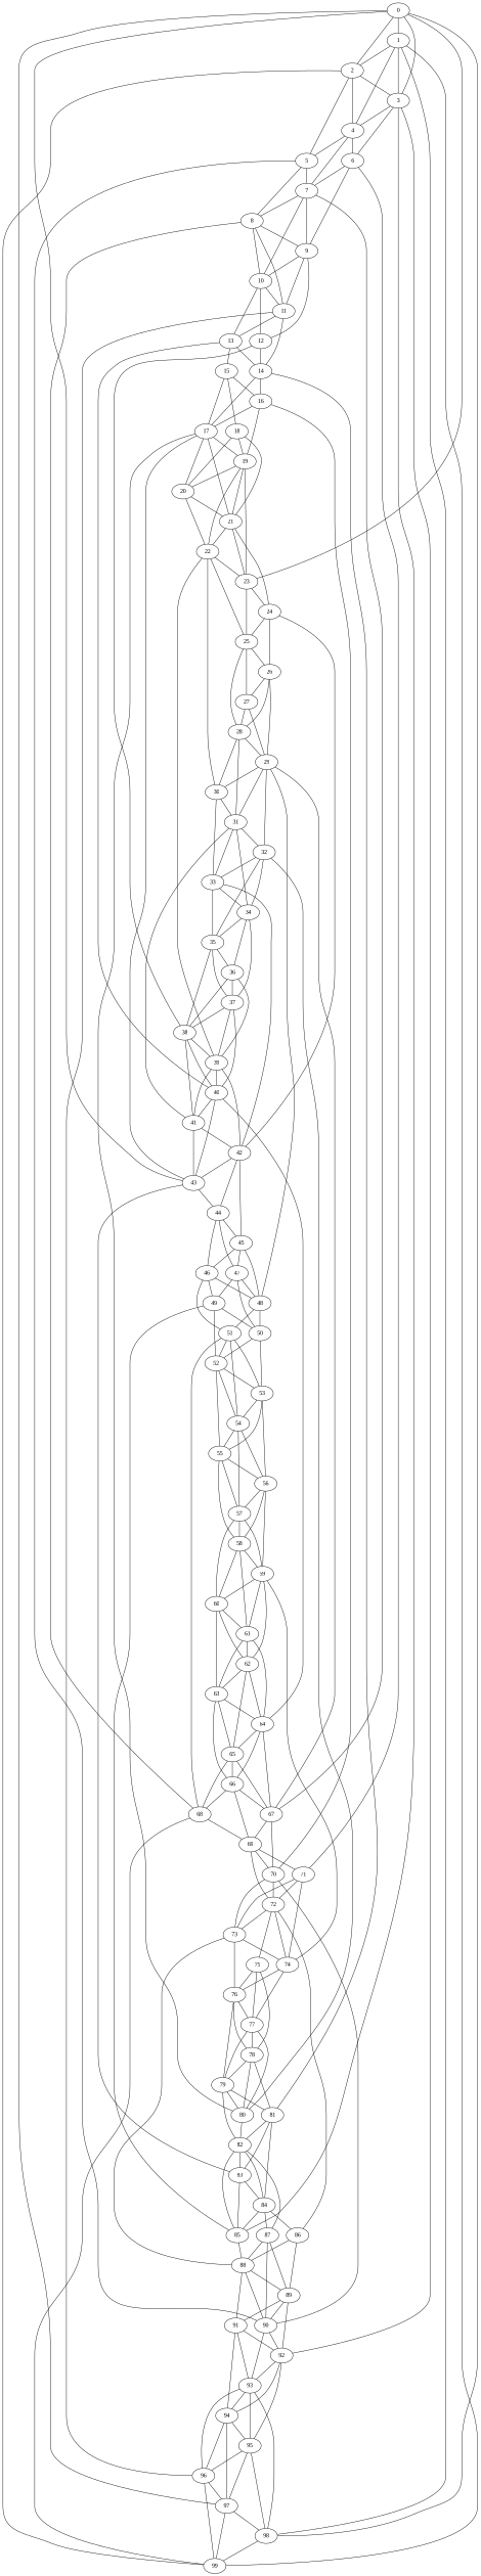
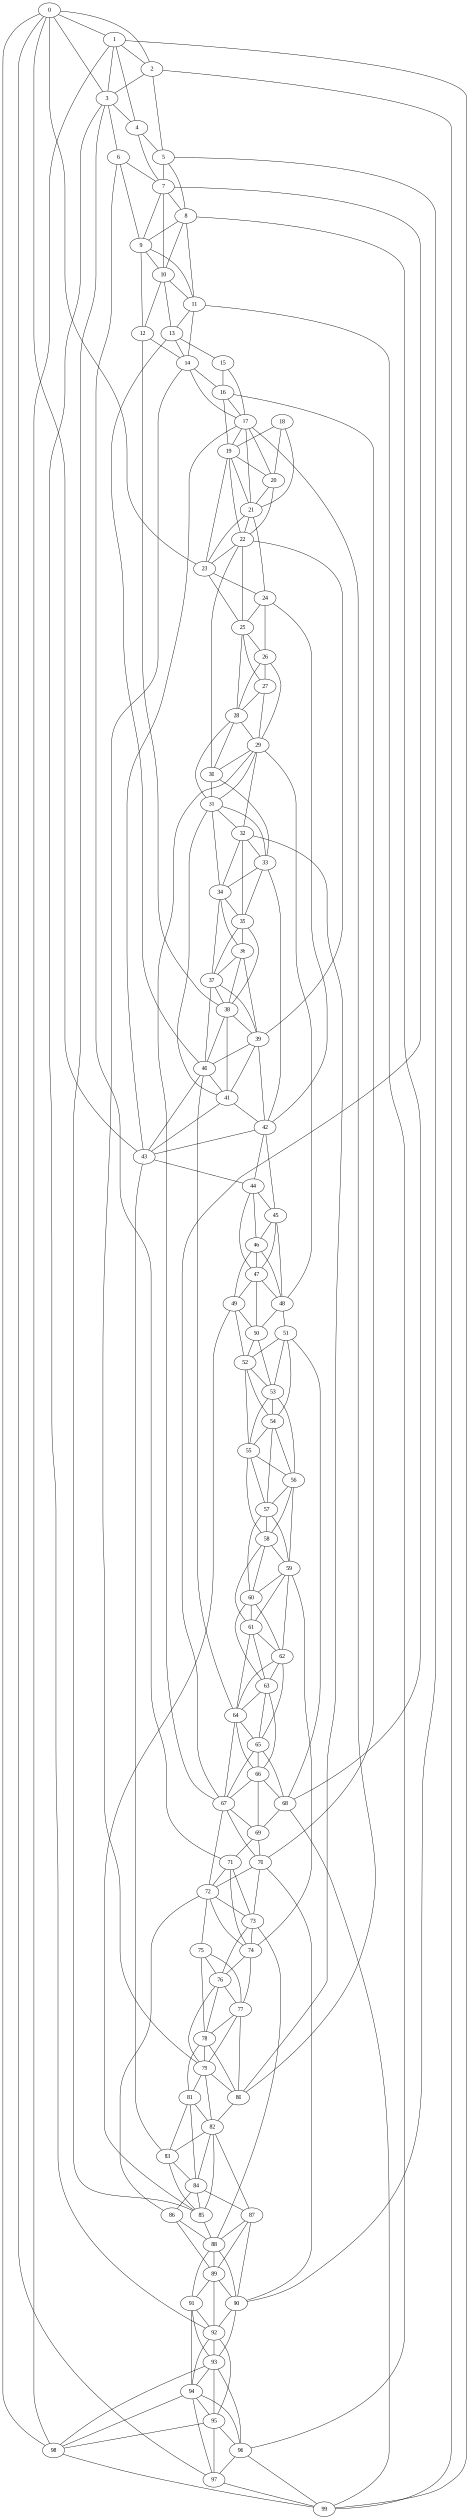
  strict graph {
    fontname="Liberation Serif"
    node [fontname="Liberation Serif"]
    edge [fontname="Liberation Serif" is_available=True prob=1.0]
    0
    1
    2
    3
    23
    43
    97
    98
    4
    99
    5
    6
    85
    92
    24
    25
    44
    83
    7
    8
    90
    9
    71
    88
    93
    94
    95
    10
    67
    11
    68
    12
    74
    72
    73
    13
    70
    69
    14
    96
    38
    15
    40
    16
    17
    81
    39
    41
    18
    64
    19
    20
    80
    21
    82
    84
    22
    30
    26
    42
    27
    28
    31
    33
    29
    45
    32
    48
    34
    35
    50
    51
    36
    37
    65
    66
    46
    47
    49
    52
    53
    54
    55
    56
    57
    58
    59
    60
    61
    62
    63
    76
    77
    75
    86
    78
    89
    79
    91
    87
    0 -- 1
    0 -- 2 [prob=0.696410433086]
    0 -- 3 [prob=0.223011284257]
    0 -- 23 [prob=0.485718793435]
    0 -- 43
    0 -- 97 [prob=0.289595146927]
    0 -- 98 [prob=0.313564375361]
    1 -- 2 [prob=0.593305813743]
    1 -- 3 [prob=0.855640070048]
    1 -- 98
    1 -- 4 [prob=0.922018213059]
    1 -- 99
    2 -- 3 [prob=0.521152554109]
-   2 -- 4 [prob=0.98676785356]
    2 -- 99
    2 -- 5 [prob=0.821122776533]
    3 -- 4 [prob=0.352124737458]
    3 -- 6 [prob=0.125192267915]
    3 -- 85
    3 -- 92 [prob=0.699371971285]
    23 -- 24 [prob=0.109390665112]
    23 -- 25 [prob=0.790704568729]
    43 -- 44
    43 -- 83 [prob=0.0311681160515]
-   97 -- 98 [prob=0.677237556459]
+   94 -- 98 [prob=0.677237556459]
    97 -- 99
    98 -- 99 [prob=0.525050640737]
    4 -- 5
-   4 -- 6 [prob=0.577515196373]
    4 -- 7 [prob=0.0453711548238]
    5 -- 7 [prob=0.0429925139309]
    5 -- 8 [prob=0.390472179033]
    5 -- 90 [prob=0.121281256692]
    6 -- 7 [prob=0.447398942793]
    6 -- 9 [prob=0.362906032352]
    6 -- 71 [prob=0.764402594363]
    85 -- 88 [prob=0.0741040907008]
    92 -- 93
    92 -- 94 [prob=0.0559190843471]
    92 -- 95
    24 -- 25 [prob=0.54984763658]
    24 -- 26 [prob=0.814637289536]
    24 -- 42 [prob=0.933626383933]
    25 -- 26 [prob=0.667965373806]
    25 -- 27 [prob=0.159898242543]
    25 -- 28
    44 -- 45
    44 -- 46
    44 -- 47 [prob=0.358215669885]
    83 -- 85 [prob=0.482866693705]
    83 -- 84 [prob=0.230995808765]
    7 -- 8 [prob=0.904126538165]
    7 -- 9
    7 -- 10
    7 -- 67 [prob=0.455160198942]
    8 -- 9
    8 -- 10 [prob=0.611744147609]
    8 -- 11 [prob=0.672128638741]
    8 -- 68
    90 -- 92 [prob=0.567045314851]
    90 -- 93 [prob=0.321252352476]
    9 -- 10
    9 -- 11
    9 -- 12 [prob=0.913175376404]
    71 -- 74 [prob=0.0771157189363]
    71 -- 72 [prob=0.47015412582]
    71 -- 73 [prob=0.13138076774]
    88 -- 90 [prob=0.0154003445039]
    88 -- 89 [prob=0.0235787762101]
    88 -- 91 [prob=0.866227422878]
    93 -- 98 [prob=0.352638587308]
    93 -- 94
    93 -- 95 [prob=0.345919876574]
    93 -- 96 [prob=0.699795239719]
    94 -- 97 [prob=0.6909592766]
    94 -- 95
    94 -- 96 [prob=0.680050746262]
    95 -- 97
    95 -- 98 [prob=0.859528525291]
    95 -- 96 [prob=0.0505739849744]
    10 -- 11
    10 -- 12 [prob=0.195475685881]
    10 -- 13 [prob=0.478091815042]
    67 -- 70 [prob=0.854791368107]
    67 -- 69 [prob=0.930340066942]
    11 -- 13 [prob=0.963665541518]
    11 -- 14 [prob=0.027849768807]
    11 -- 96
    68 -- 99 [prob=0.185102859487]
    68 -- 69 [prob=0.612851684272]
    12 -- 14 [prob=0.81750945283]
    12 -- 38 [prob=0.636196169615]
    74 -- 76 [prob=0.785748454759]
    74 -- 77 [prob=0.411453092037]
    72 -- 74
    72 -- 73 [prob=0.574136441993]
    72 -- 75 [prob=0.0899200504571]
    72 -- 86 [prob=0.618918776635]
    73 -- 88
    73 -- 74 [prob=0.251258880717]
    73 -- 76 [prob=0.607512946343]
    13 -- 14 [prob=0.522792357679]
    13 -- 15 [prob=0.291121730931]
    13 -- 40 [prob=0.194276208607]
    70 -- 90 [prob=0.402136327283]
    70 -- 72 [prob=0.997056415143]
    70 -- 73 [prob=0.124742661339]
    69 -- 71 [prob=0.968914415436]
-   69 -- 72
+   67 -- 72
    69 -- 70 [prob=0.628396859831]
    14 -- 16 [prob=0.628923433012]
    14 -- 17
-   14 -- 81 [prob=0.498441576297]
+   14 -- 79 [prob=0.498441576297]
    96 -- 97 [prob=0.721222849992]
    96 -- 99 [prob=0.604501924009]
    38 -- 40 [prob=0.612509438647]
    38 -- 39
    38 -- 41 [prob=0.225408904205]
    15 -- 16 [prob=0.976424904978]
    15 -- 17 [prob=0.399850350089]
-   15 -- 18
    40 -- 43 [prob=0.608100517942]
    40 -- 41 [prob=0.153291194751]
    40 -- 64 [prob=0.673806025185]
    16 -- 70 [prob=0.954761619791]
    16 -- 17 [prob=0.118687298786]
    16 -- 19 [prob=0.217475954342]
    17 -- 43 [prob=0.370621194258]
    17 -- 19 [prob=0.879967966641]
    17 -- 20
    17 -- 80 [prob=0.550741046579]
    17 -- 21
    81 -- 83 [prob=0.29592340079]
    81 -- 82 [prob=0.818020789263]
    81 -- 84 [prob=0.286903147894]
    39 -- 40
    39 -- 41 [prob=0.925586994341]
    39 -- 42
    41 -- 43 [prob=0.155227736438]
    41 -- 42 [prob=0.369175910238]
    18 -- 19
    18 -- 20 [prob=0.979762745803]
    18 -- 21 [prob=0.714192091013]
    64 -- 67 [prob=0.672544488437]
    64 -- 65
    64 -- 66
    19 -- 23
    19 -- 20 [prob=0.0185480208465]
    19 -- 21 [prob=0.165921177964]
    19 -- 22 [prob=0.761907721604]
    20 -- 21 [prob=0.474389566793]
    20 -- 22 [prob=0.662993315791]
    80 -- 82 [prob=0.0448344973722]
    21 -- 23 [prob=0.000390127181862]
    21 -- 24
    21 -- 22 [prob=0.79397131902]
    82 -- 85
    82 -- 83 [prob=0.666246411724]
    82 -- 84 [prob=0.124147650281]
    82 -- 87 [prob=0.460843917257]
    84 -- 85 [prob=0.5368811011]
    84 -- 86 [prob=0.167322079985]
    84 -- 87 [prob=0.959176987466]
    22 -- 23 [prob=0.329820130959]
    22 -- 25 [prob=0.531276312257]
    22 -- 39 [prob=0.28645563882]
    22 -- 30 [prob=0.169222857738]
    30 -- 31 [prob=0.296016253957]
    30 -- 33 [prob=0.961395012569]
    26 -- 27 [prob=0.439442668887]
    26 -- 28 [prob=0.910648806299]
    26 -- 29 [prob=0.0290371636919]
    42 -- 43 [prob=0.474993306798]
    42 -- 44
    42 -- 45 [prob=0.405827134103]
    27 -- 28 [prob=0.733267473557]
    27 -- 29
    28 -- 30 [prob=0.513660124701]
    28 -- 31 [prob=0.912238652678]
    28 -- 29 [prob=0.355797150082]
    31 -- 41 [prob=0.0279958845184]
    31 -- 33 [prob=0.47389576378]
    31 -- 32 [prob=0.929399911942]
    31 -- 34 [prob=0.081401682622]
    33 -- 42 [prob=0.369239906169]
    33 -- 34 [prob=0.830097531261]
    33 -- 35
    29 -- 67 [prob=0.0660305610711]
    29 -- 30 [prob=0.88117830891]
    29 -- 31 [prob=0.534411468986]
    29 -- 32 [prob=0.462423772974]
    29 -- 48 [prob=0.786594966348]
    45 -- 48 [prob=0.2595842941]
    45 -- 46 [prob=0.186172548021]
    45 -- 47 [prob=0.659768788123]
    32 -- 80 [prob=0.0357434019243]
    32 -- 33 [prob=0.992111620041]
    32 -- 34 [prob=0.0844897122774]
    32 -- 35
    48 -- 50 [prob=0.851883623342]
    48 -- 51
    34 -- 35 [prob=0.323486036353]
    34 -- 36 [prob=0.14630774808]
    34 -- 37 [prob=0.63849662221]
    35 -- 38 [prob=0.789204118426]
    35 -- 36 [prob=0.0617843007874]
    35 -- 37 [prob=0.240010842597]
    50 -- 52 [prob=0.94839180677]
    50 -- 53
    51 -- 68
    51 -- 52 [prob=0.0350270549567]
    51 -- 53
    51 -- 54 [prob=0.235740327658]
    36 -- 38 [prob=0.615709184181]
    36 -- 39
    36 -- 37 [prob=0.473282978135]
    37 -- 38 [prob=0.205895327947]
    37 -- 40
    37 -- 39 [prob=0.840998785591]
    65 -- 67 [prob=0.292246523654]
    65 -- 68
    65 -- 66 [prob=0.817312819632]
    66 -- 67 [prob=0.0131562965688]
    66 -- 68 [prob=0.925525247727]
    66 -- 69 [prob=0.371110965513]
    46 -- 48 [prob=0.96768242239]
-   46 -- 51 [prob=0.583014624326]
+   46 -- 47 [prob=0.583014624326]
    46 -- 49 [prob=0.0364231191392]
    47 -- 48 [prob=0.570489877252]
    47 -- 50 [prob=0.877274803492]
    47 -- 49 [prob=0.737985142962]
    49 -- 85 [prob=0.776164894146]
    49 -- 50 [prob=0.797201046499]
    49 -- 52 [prob=0.435899167302]
    52 -- 53 [prob=0.771150600882]
    52 -- 54 [prob=0.755809303925]
    52 -- 55 [prob=0.257705594801]
    53 -- 54 [prob=0.0200901338223]
    53 -- 55 [prob=0.534298400558]
    53 -- 56
    54 -- 55 [prob=0.256542694467]
    54 -- 56
    54 -- 57
    55 -- 56 [prob=0.613359576907]
    55 -- 57 [prob=0.574105904542]
    55 -- 58 [prob=0.781812693998]
    56 -- 57
    56 -- 58
    56 -- 59
    57 -- 58 [prob=0.7205554854]
    57 -- 59 [prob=0.528845078843]
    57 -- 60
    58 -- 59 [prob=0.360130592643]
    58 -- 60 [prob=0.378249064488]
    58 -- 61 [prob=0.0741874087541]
    59 -- 74
    59 -- 60 [prob=0.613524133827]
    59 -- 61 [prob=0.625610331583]
    59 -- 62 [prob=0.627228650637]
    60 -- 61 [prob=0.427340966561]
    60 -- 62
    60 -- 63
    61 -- 64
    61 -- 62 [prob=0.306948586008]
    61 -- 63 [prob=0.793331371273]
    62 -- 64
    62 -- 65 [prob=0.448730751609]
    62 -- 63 [prob=0.767947077794]
    63 -- 64
    63 -- 65 [prob=0.201037141765]
    63 -- 66 [prob=0.296964048026]
    76 -- 77 [prob=0.58340775515]
    76 -- 78 [prob=0.69311345607]
    76 -- 79 [prob=0.536875481176]
    77 -- 80
    77 -- 78 [prob=0.572813085774]
    77 -- 79 [prob=0.610088822686]
    75 -- 76 [prob=0.20125828469]
    75 -- 77 [prob=0.247199727896]
    75 -- 78 [prob=0.576143307743]
    86 -- 88
    86 -- 89 [prob=0.320487593086]
    78 -- 81
    78 -- 80
    78 -- 79 [prob=0.31015226046]
    89 -- 92 [prob=0.0455374931803]
    89 -- 90 [prob=0.721083618354]
    89 -- 91 [prob=0.89552213825]
    79 -- 81 [prob=0.702228181206]
    79 -- 80 [prob=0.474702657733]
    79 -- 82 [prob=0.619754259871]
    91 -- 92 [prob=0.862780000502]
    91 -- 93 [prob=0.79153670628]
    91 -- 94 [prob=0.643053627462]
    87 -- 90 [prob=0.428041324432]
    87 -- 88 [prob=0.683101047615]
    87 -- 89 [prob=0.534294890212]
  }
